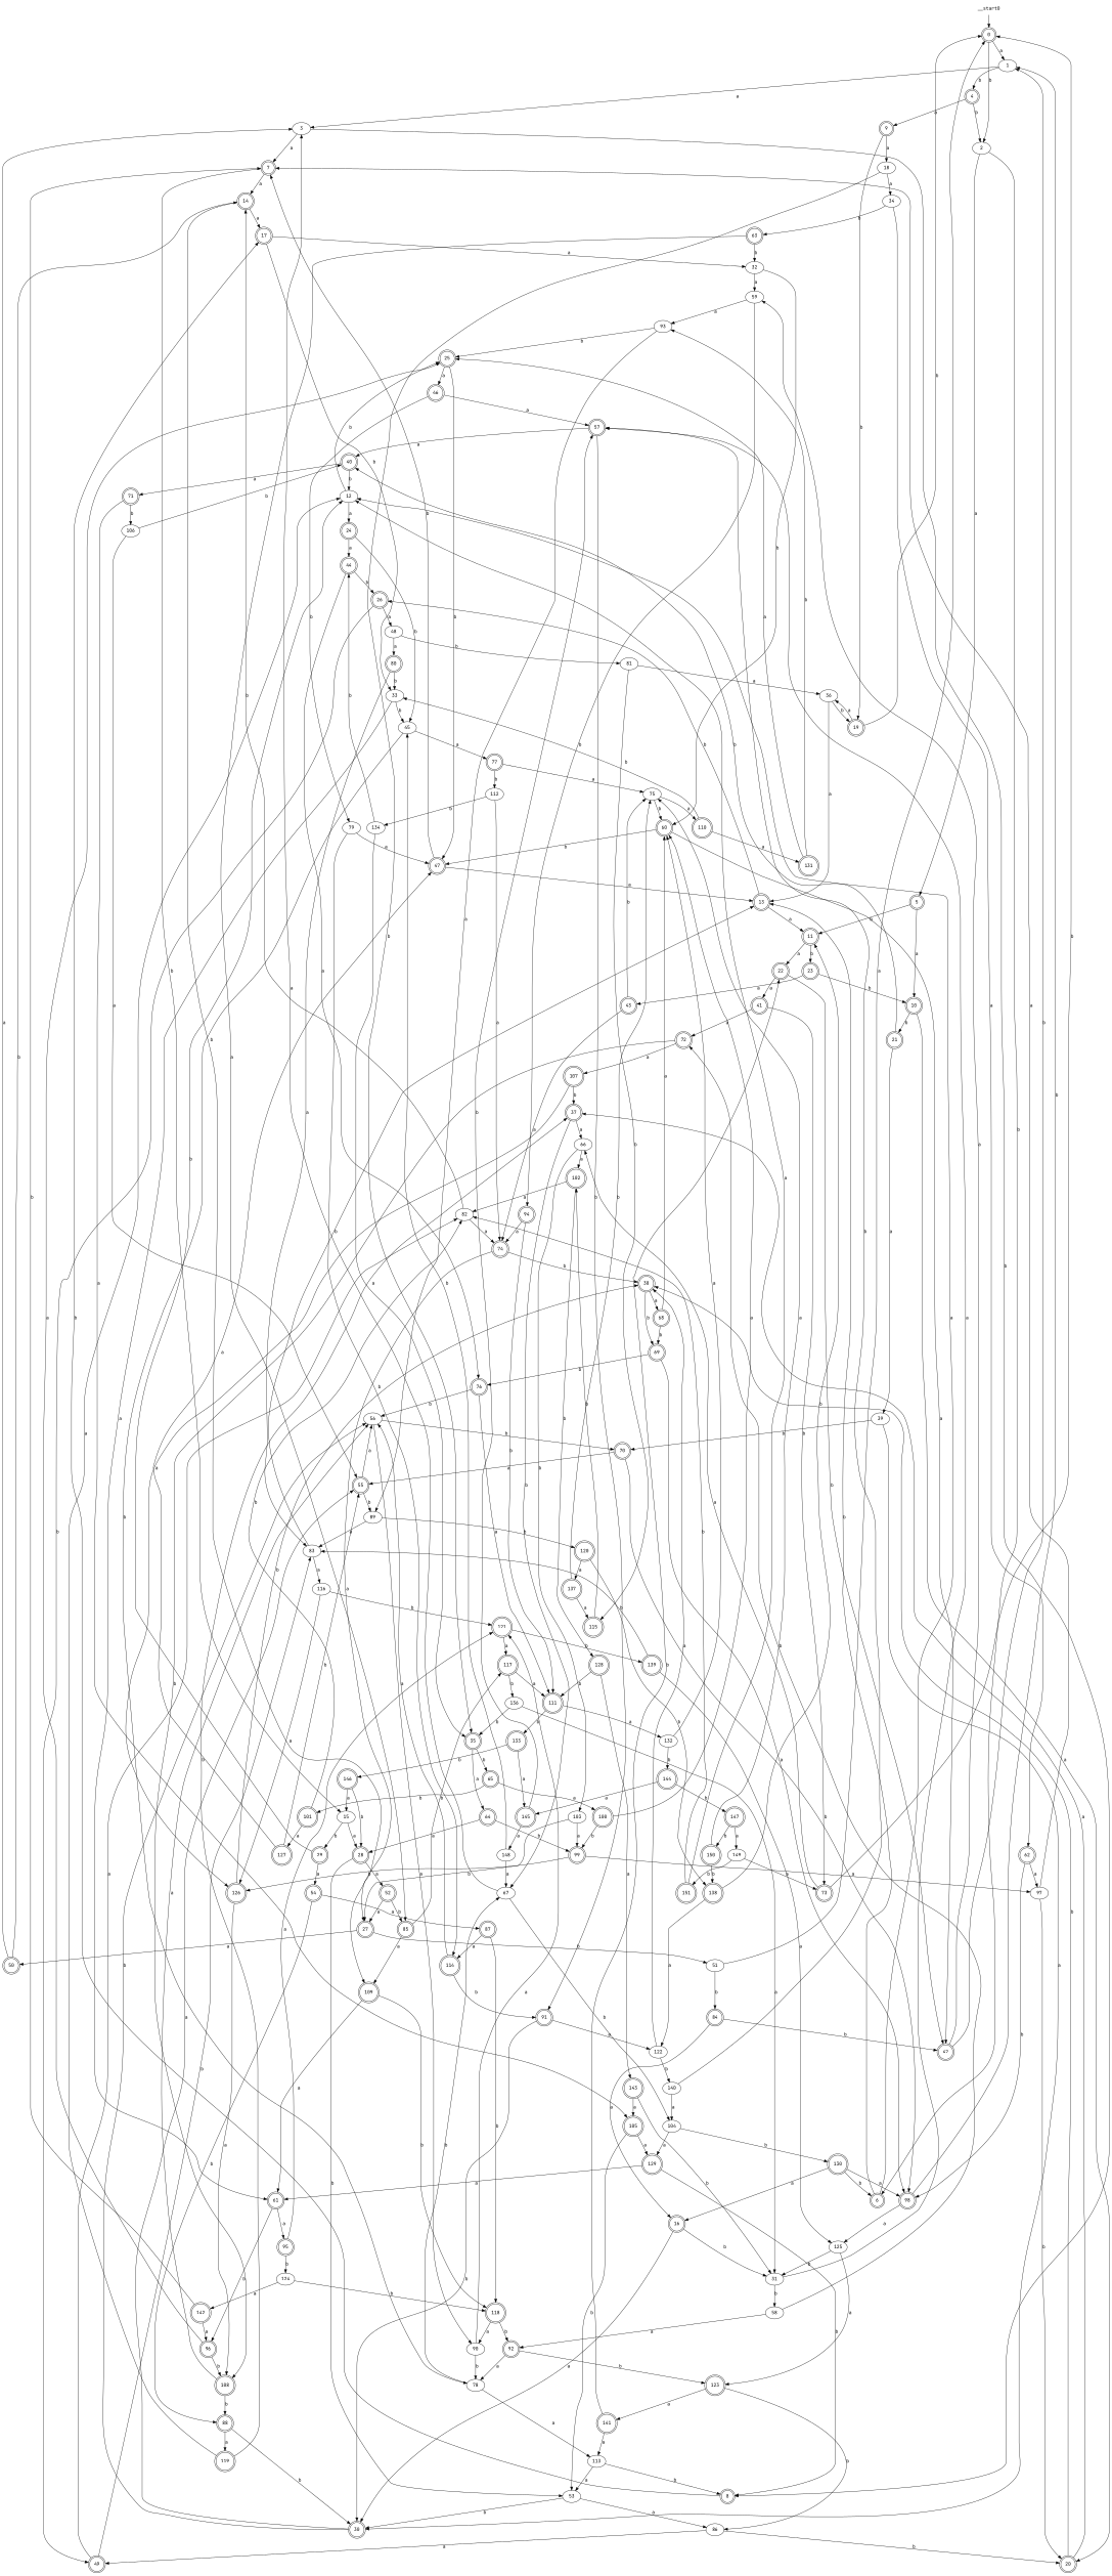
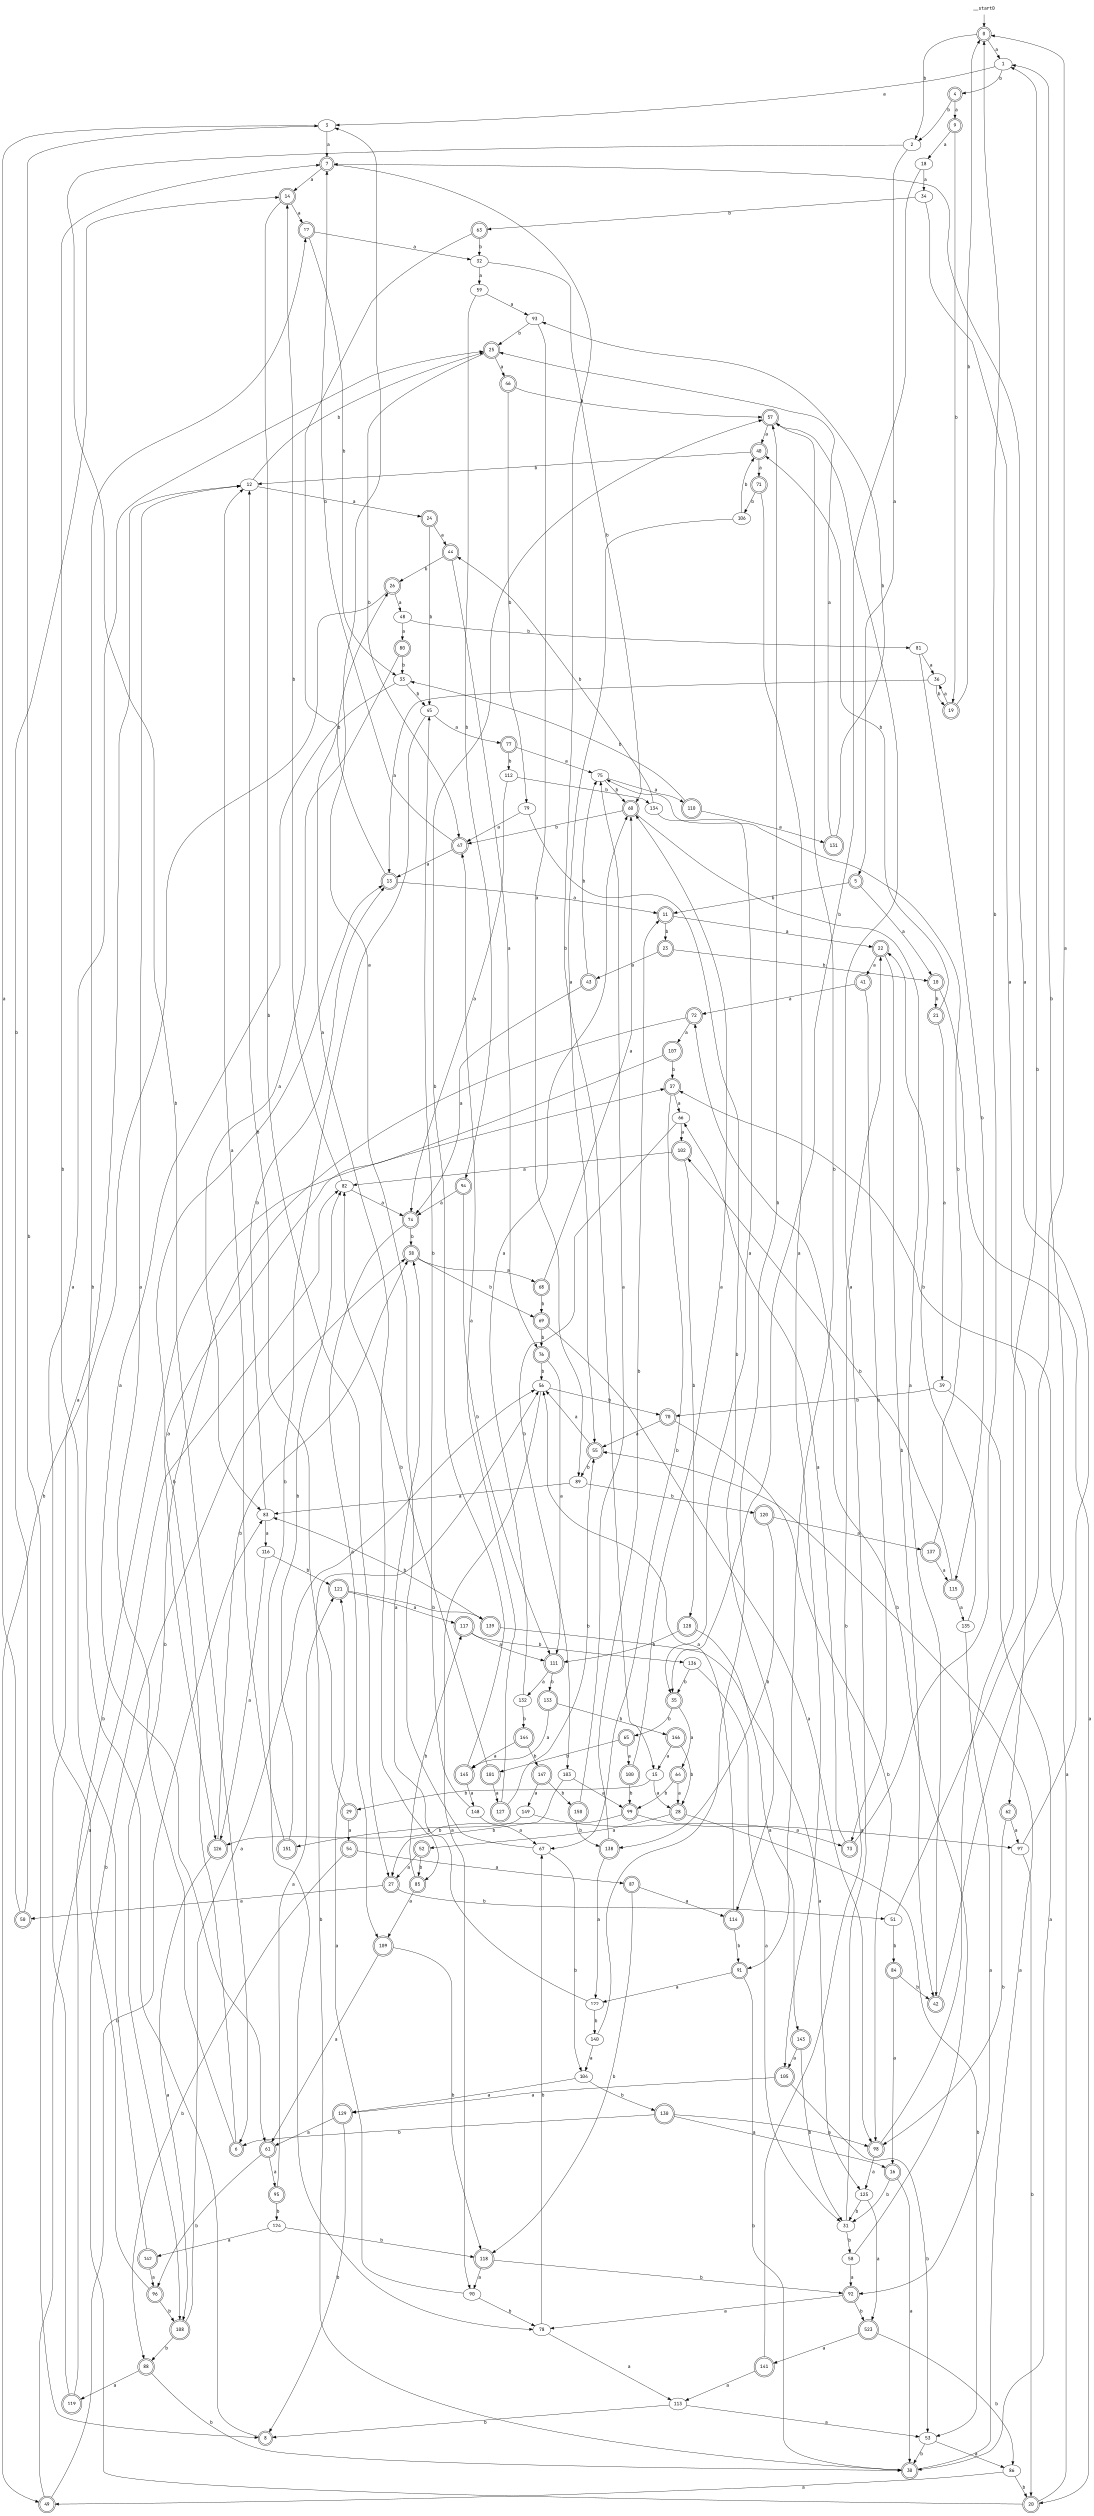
  digraph {
    fontname="JetBrains Mono"
    node [fontname="JetBrains Mono" shape=doublecircle]
    edge [fontname="JetBrains Mono"]
    __start0 [shape=none]
    0
    1 [shape=""]
    2 [shape=""]
    3 [shape=ellipse]
    4
    5
    6
    7
    8
    9
    10
    11
    12 [shape=""]
    13
    14
    15 [shape=""]
    17
    18 [shape=""]
    19
    20
    21
    22
    23
    24
    25
    26
    27
    28
    29
    16
    30
    31 [shape=""]
    32 [shape=""]
    33 [shape=""]
    34 [shape=""]
    35
    36 [shape=""]
    37
    38
    39 [shape=""]
    40
    41
    42
    43
    44
    45 [shape=""]
    46
    47
    48 [shape=""]
    49
    50
    51 [shape=""]
    52
    53 [shape=""]
    54
    55
    56 [shape=""]
    57
    58 [shape=""]
    59 [shape=""]
    60
    61
    62
    63
    64
    65
    66 [shape=""]
    67 [shape=""]
    68
    69
    70
    71
    72
    73
    74
    75 [shape=""]
    76
    77
    78 [shape=""]
    79 [shape=""]
    80
    81 [shape=""]
    82 [shape=""]
    83 [shape=""]
    84
    85
    86 [shape=""]
    87
    88
    89 [shape=""]
    90 [shape=""]
    91
    92
    93 [shape=""]
    94
    95
    96
    97 [shape=""]
    98
    99
    100
    101
    102
    103 [shape=""]
    104 [shape=""]
    105
    106 [shape=""]
    107
    108
    109
    110
    111
    112 [shape=""]
    113 [shape=""]
    114
    115
    116 [shape=""]
    117
    118
    119
    120
    121
    122 [shape=""]
-   123
+   123 [label=523]
    124 [shape=""]
    125 [shape=""]
    126
    127
    128
    129
    130
    131
    132 [shape=""]
    133
    134 [shape=""]
+   135 [shape=""]
    136 [shape=""]
    137
    138
    139
    140 [shape=""]
    141
    142
    143
    144
    145
    146
    147
    148 [shape=""]
    149 [shape=""]
    150
    151
    __start0 -> 0
    0 -> 1 [label=a]
    0 -> 2 [label=b]
    1 -> 3 [label=a]
    1 -> 4 [label=b]
    2 -> 5 [label=a]
    2 -> 6 [label=b]
    3 -> 7 [label=a]
    3 -> 8 [label=b]
    4 -> 2 [label=b]
    4 -> 9 [label=a]
    5 -> 10 [label=a]
    5 -> 11 [label=b]
    6 -> 12 [label=a]
    6 -> 13 [label=b]
    7 -> 14 [label=a]
    7 -> 15 [label=b]
    8 -> 17 [label=b]
    9 -> 18 [label=a]
    9 -> 19 [label=b]
    10 -> 20 [label=a]
    10 -> 21 [label=b]
    11 -> 22 [label=a]
    11 -> 23 [label=b]
    12 -> 24 [label=a]
    12 -> 25 [label=b]
    13 -> 11 [label=a]
    13 -> 26 [label=b]
    14 -> 17 [label=a]
    14 -> 27 [label=b]
    15 -> 28 [label=a]
    15 -> 29 [label=b]
    17 -> 32 [label=a]
    17 -> 33 [label=b]
    18 -> 34 [label=a]
    18 -> 35 [label=b]
    19 -> 0 [label=b]
    19 -> 36 [label=a]
    20 -> 37 [label=a]
    20 -> 38 [label=b]
    21 -> 39 [label=a]
    21 -> 40 [label=b]
    22 -> 41 [label=a]
    22 -> 42 [label=b]
    23 -> 10 [label=b]
    23 -> 43 [label=a]
    24 -> 44 [label=a]
    24 -> 45 [label=b]
    25 -> 46 [label=a]
    25 -> 47 [label=b]
    26 -> 48 [label=a]
    26 -> 49 [label=b]
    27 -> 50 [label=a]
    27 -> 51 [label=b]
    28 -> 52 [label=a]
    28 -> 53 [label=b]
    29 -> 12 [label=b]
    29 -> 54 [label=a]
    16 -> 30 [label=a]
    16 -> 31 [label=b]
    30 -> 55 [label=a]
    30 -> 56 [label=b]
    31 -> 57 [label=a]
    31 -> 58 [label=b]
    32 -> 59 [label=a]
    32 -> 60 [label=b]
    33 -> 45 [label=b]
    33 -> 61 [label=a]
    34 -> 62 [label=a]
    34 -> 63 [label=b]
    35 -> 64 [label=a]
    35 -> 65 [label=b]
    36 -> 13 [label=a]
    36 -> 19 [label=b]
    37 -> 66 [label=a]
    37 -> 67 [label=b]
    38 -> 68 [label=a]
    38 -> 69 [label=b]
    39 -> 30 [label=a]
    39 -> 70 [label=b]
    40 -> 12 [label=b]
    40 -> 71 [label=a]
    41 -> 72 [label=a]
    41 -> 73 [label=b]
    42 -> 1 [label=b]
-   42 -> 59 [label=a]
    43 -> 74 [label=a]
    43 -> 75 [label=b]
    44 -> 26 [label=b]
    44 -> 76 [label=a]
    45 -> 77 [label=a]
    45 -> 78 [label=b]
    46 -> 57 [label=a]
    46 -> 79 [label=b]
    47 -> 7 [label=b]
    47 -> 13 [label=a]
    48 -> 80 [label=a]
    48 -> 81 [label=b]
    49 -> 82 [label=a]
    49 -> 83 [label=b]
    50 -> 3 [label=a]
    50 -> 14 [label=b]
    51 -> 0 [label=a]
    51 -> 84 [label=b]
    52 -> 27 [label=a]
    52 -> 85 [label=b]
    53 -> 30 [label=b]
    53 -> 86 [label=a]
    54 -> 87 [label=a]
    54 -> 88 [label=b]
    55 -> 56 [label=a]
    55 -> 89 [label=b]
    56 -> 70 [label=b]
    56 -> 90 [label=a]
    57 -> 40 [label=a]
    57 -> 91 [label=b]
    58 -> 72 [label=b]
    58 -> 92 [label=a]
    59 -> 93 [label=a]
    59 -> 94 [label=b]
    60 -> 42 [label=a]
    60 -> 47 [label=b]
    61 -> 95 [label=a]
    61 -> 96 [label=b]
    62 -> 97 [label=a]
    62 -> 98 [label=b]
    63 -> 32 [label=b]
    63 -> 85 [label=a]
    64 -> 28 [label=a]
    64 -> 99 [label=b]
    65 -> 100 [label=a]
    65 -> 101 [label=b]
    66 -> 102 [label=a]
    66 -> 103 [label=b]
    67 -> 3 [label=a]
    67 -> 104 [label=b]
    68 -> 60 [label=a]
    68 -> 69 [label=b]
    69 -> 76 [label=b]
    69 -> 98 [label=a]
    70 -> 55 [label=a]
    70 -> 98 [label=b]
    71 -> 105 [label=a]
    71 -> 106 [label=b]
    72 -> 107 [label=a]
    72 -> 108 [label=b]
    73 -> 0 [label=b]
    73 -> 66 [label=a]
    74 -> 38 [label=b]
    74 -> 109 [label=a]
    75 -> 60 [label=b]
    75 -> 110 [label=a]
    76 -> 56 [label=b]
    76 -> 111 [label=a]
    77 -> 75 [label=a]
    77 -> 112 [label=b]
    78 -> 67 [label=b]
    78 -> 113 [label=a]
    79 -> 47 [label=a]
    79 -> 114 [label=b]
    80 -> 33 [label=b]
    80 -> 83 [label=a]
    81 -> 36 [label=a]
    81 -> 115 [label=b]
    82 -> 14 [label=b]
    82 -> 74 [label=a]
    83 -> 13 [label=b]
    83 -> 116 [label=a]
    84 -> 16 [label=a]
    84 -> 42 [label=b]
    85 -> 109 [label=a]
    85 -> 117 [label=b]
    86 -> 20 [label=b]
    86 -> 49 [label=a]
    87 -> 114 [label=a]
    87 -> 118 [label=b]
    88 -> 30 [label=b]
    88 -> 119 [label=a]
    89 -> 83 [label=a]
    89 -> 120 [label=b]
    90 -> 78 [label=b]
    90 -> 121 [label=a]
    91 -> 30 [label=b]
    91 -> 122 [label=a]
    92 -> 78 [label=a]
    92 -> 123 [label=b]
    93 -> 25 [label=b]
    93 -> 89 [label=a]
    94 -> 74 [label=a]
    94 -> 111 [label=b]
    95 -> 121 [label=a]
    95 -> 124 [label=b]
    96 -> 25 [label=a]
    96 -> 108 [label=b]
    97 -> 7 [label=a]
    97 -> 20 [label=b]
    98 -> 1 [label=b]
    98 -> 125 [label=a]
    99 -> 97 [label=a]
    99 -> 126 [label=b]
    100 -> 60 [label=a]
    100 -> 99 [label=b]
    101 -> 82 [label=b]
    101 -> 127 [label=a]
    102 -> 82 [label=a]
    102 -> 128 [label=b]
    103 -> 27 [label=b]
    103 -> 99 [label=a]
    104 -> 129 [label=a]
    104 -> 130 [label=b]
    105 -> 53 [label=b]
    105 -> 129 [label=a]
    106 -> 40 [label=b]
    106 -> 55 [label=a]
    107 -> 37 [label=b]
    107 -> 126 [label=a]
    108 -> 56 [label=a]
    108 -> 88 [label=b]
    109 -> 61 [label=a]
    109 -> 118 [label=b]
    110 -> 33 [label=b]
    110 -> 131 [label=a]
    111 -> 132 [label=a]
    111 -> 133 [label=b]
    112 -> 74 [label=a]
    112 -> 134 [label=b]
    113 -> 8 [label=b]
    113 -> 53 [label=a]
    114 -> 56 [label=a]
    114 -> 91 [label=b]
    115 -> 102 [label=b]
+   115 -> 135 [label=a]
    116 -> 121 [label=b]
    116 -> 126 [label=a]
    117 -> 111 [label=a]
    117 -> 136 [label=b]
    118 -> 90 [label=a]
    118 -> 92 [label=b]
    119 -> 12 [label=a]
    119 -> 37 [label=b]
    120 -> 137 [label=a]
    120 -> 138 [label=b]
    121 -> 117 [label=a]
    121 -> 139 [label=b]
    122 -> 38 [label=a]
    122 -> 140 [label=b]
    123 -> 86 [label=b]
    123 -> 141 [label=a]
    124 -> 118 [label=b]
    124 -> 142 [label=a]
    125 -> 31 [label=b]
    125 -> 123 [label=a]
    126 -> 38 [label=b]
    126 -> 108 [label=a]
    127 -> 47 [label=a]
    127 -> 55 [label=b]
    128 -> 111 [label=b]
    128 -> 143 [label=a]
    129 -> 8 [label=b]
    129 -> 61 [label=a]
    130 -> 6 [label=b]
    130 -> 16 [label=a]
    130 -> 98 [label=a]
    131 -> 25 [label=a]
    131 -> 93 [label=b]
    132 -> 60 [label=a]
    132 -> 144 [label=b]
    133 -> 145 [label=a]
    133 -> 146 [label=b]
    134 -> 35 [label=a]
    134 -> 44 [label=b]
+   135 -> 22 [label=b]
+   135 -> 92 [label=a]
    136 -> 31 [label=a]
    136 -> 35 [label=b]
    137 -> 75 [label=b]
    137 -> 115 [label=a]
    138 -> 11 [label=b]
    138 -> 122 [label=a]
    139 -> 83 [label=b]
    139 -> 125 [label=a]
    140 -> 57 [label=b]
    140 -> 104 [label=a]
    141 -> 22 [label=b]
    141 -> 113 [label=a]
    142 -> 7 [label=b]
    142 -> 96 [label=a]
    143 -> 31 [label=b]
    143 -> 105 [label=a]
    144 -> 145 [label=a]
    144 -> 147 [label=b]
    145 -> 57 [label=b]
    145 -> 148 [label=a]
    146 -> 15 [label=a]
    146 -> 28 [label=b]
    147 -> 149 [label=a]
    147 -> 150 [label=b]
    148 -> 45 [label=b]
    148 -> 67 [label=a]
    149 -> 73 [label=a]
    149 -> 151 [label=b]
    150 -> 75 [label=a]
    150 -> 138 [label=b]
    151 -> 12 [label=a]
    151 -> 82 [label=b]
  }
